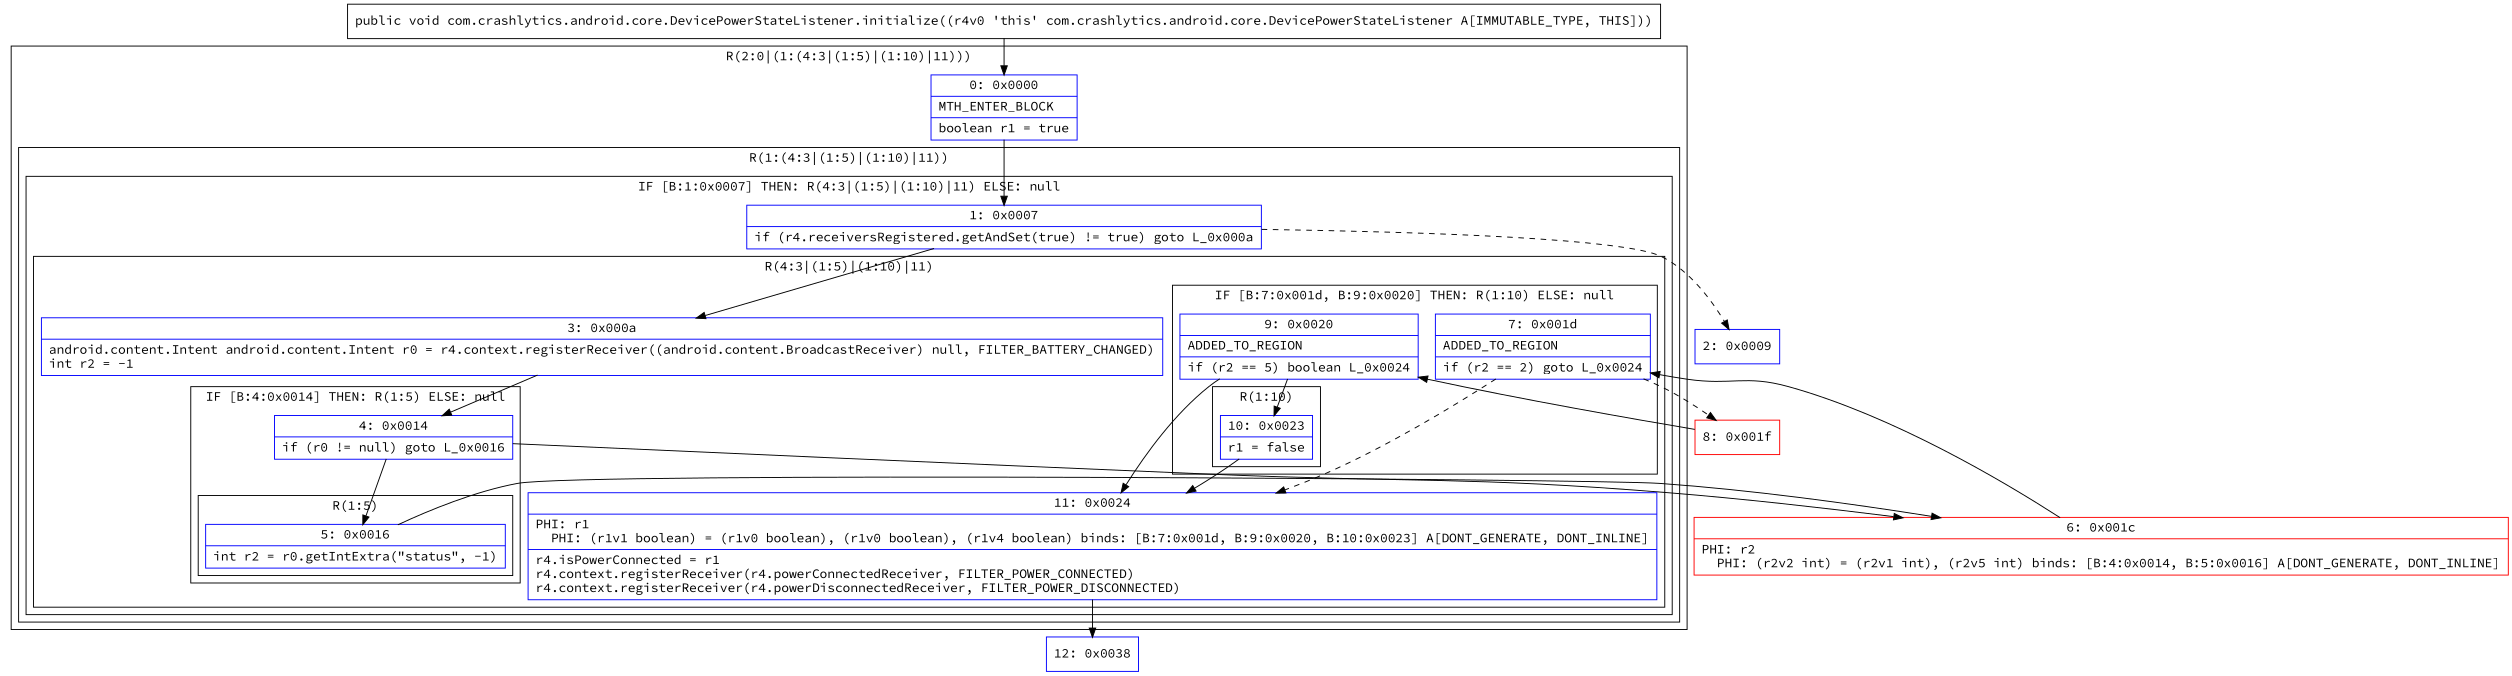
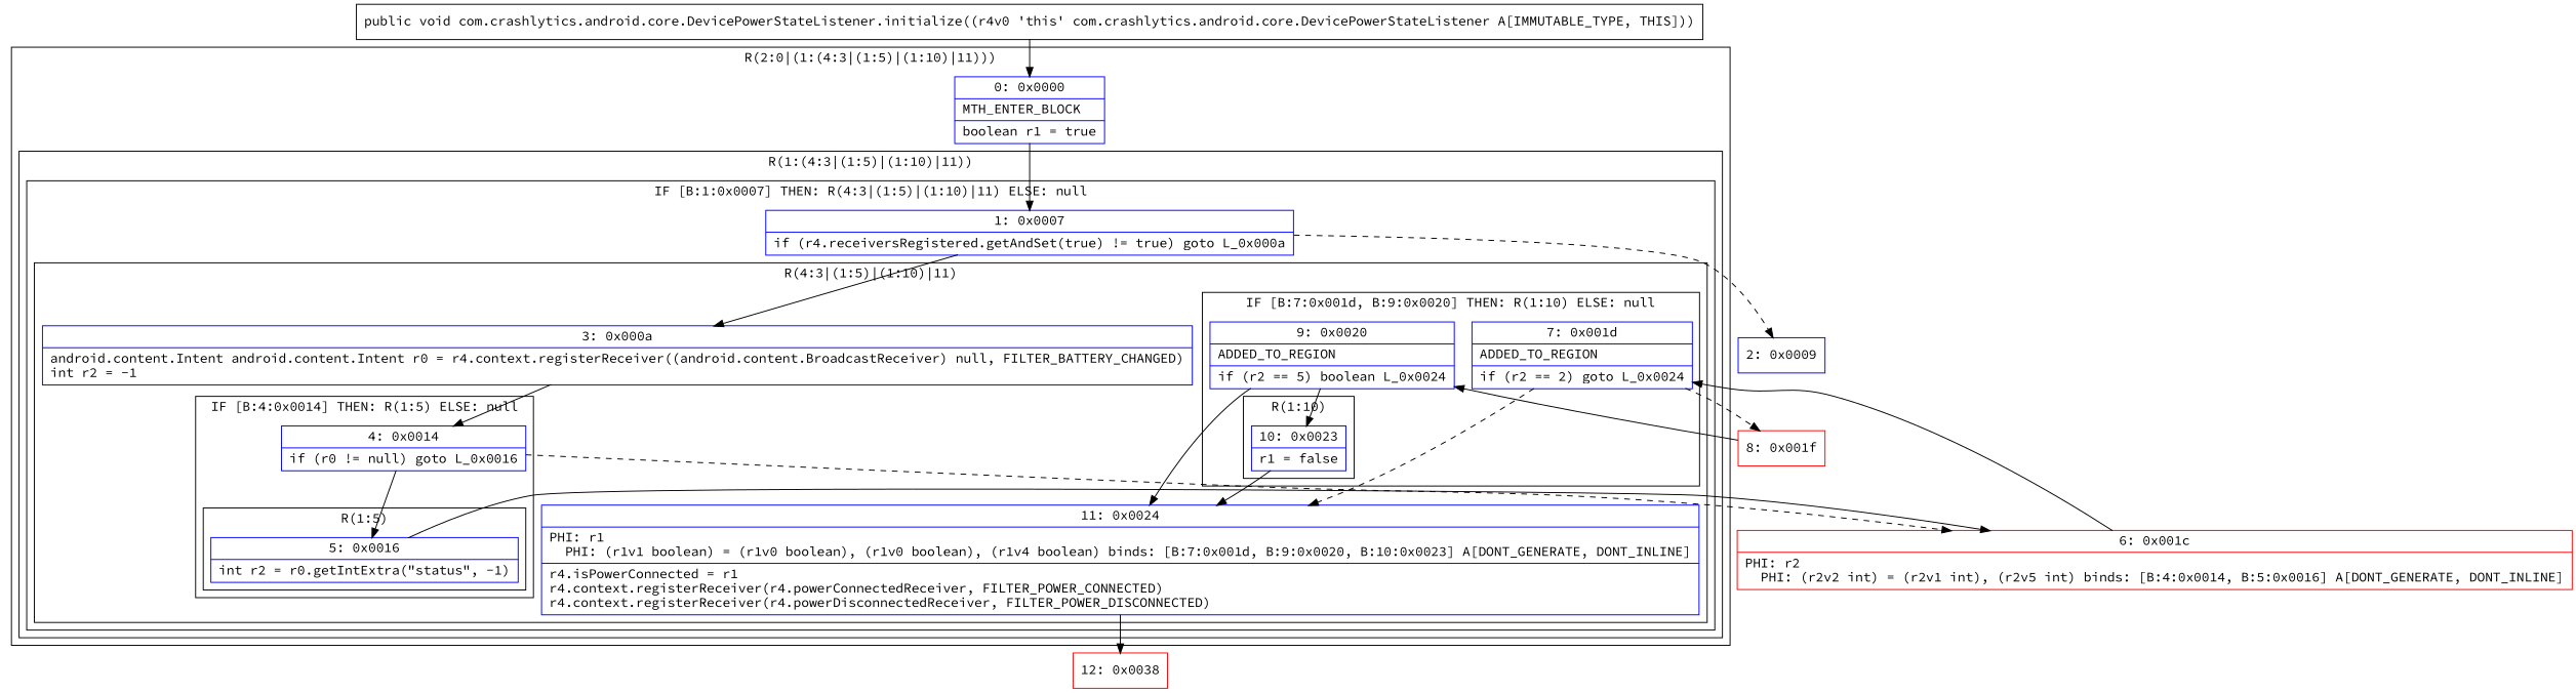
  digraph {
    fontname="Source Code Pro"
    node [color=blue fontname="Source Code Pro" shape=record]
    edge [fontname="Source Code Pro"]
    n1 [label="{5\:\ 0x0016|int r2 = r0.getIntExtra(\"status\", \-1)\l}"]
    n2 [label="{4\:\ 0x0014|if (r0 != null) goto L_0x0016\l}"]
    n3 [label="{10\:\ 0x0023|r1 = false\l}"]
    n4 [label="{7\:\ 0x001d|ADDED_TO_REGION\l|if (r2 == 2) goto L_0x0024\l}"]
    n5 [label="{9\:\ 0x0020|ADDED_TO_REGION\l|if (r2 == 5) boolean L_0x0024\l}"]
    n6 [label="{3\:\ 0x000a|android.content.Intent android.content.Intent r0 = r4.context.registerReceiver((android.content.BroadcastReceiver) null, FILTER_BATTERY_CHANGED)\lint r2 = \-1\l}"]
    n7 [label="{11\:\ 0x0024|PHI: r1 \l  PHI: (r1v1 boolean) = (r1v0 boolean), (r1v0 boolean), (r1v4 boolean) binds: [B:7:0x001d, B:9:0x0020, B:10:0x0023] A[DONT_GENERATE, DONT_INLINE]\l|r4.isPowerConnected = r1\lr4.context.registerReceiver(r4.powerConnectedReceiver, FILTER_POWER_CONNECTED)\lr4.context.registerReceiver(r4.powerDisconnectedReceiver, FILTER_POWER_DISCONNECTED)\l}"]
    n8 [label="{1\:\ 0x0007|if (r4.receiversRegistered.getAndSet(true) != true) goto L_0x000a\l}"]
    n9 [label="{0\:\ 0x0000|MTH_ENTER_BLOCK\l|boolean r1 = true\l}"]
    n10 [color=red label="{6\:\ 0x001c|PHI: r2 \l  PHI: (r2v2 int) = (r2v1 int), (r2v5 int) binds: [B:4:0x0014, B:5:0x0016] A[DONT_GENERATE, DONT_INLINE]\l}"]
    n11 [color=red label="{8\:\ 0x001f}"]
-   n12 [label="{12\:\ 0x0038}"]
+   n12 [color=red label="{12\:\ 0x0038}"]
    n13 [label="{2\:\ 0x0009}"]
    n14 [label="{public void com.crashlytics.android.core.DevicePowerStateListener.initialize((r4v0 'this' com.crashlytics.android.core.DevicePowerStateListener A[IMMUTABLE_TYPE, THIS])) }" color=""]
    subgraph cluster_1 {
      label="R(2:0|(1:(4:3|(1:5)|(1:10)|11)))"
      n9
      subgraph cluster_2 {
        label="R(1:(4:3|(1:5)|(1:10)|11))"
        subgraph cluster_3 {
          label="IF [B:1:0x0007] THEN: R(4:3|(1:5)|(1:10)|11) ELSE: null"
          n8
          subgraph cluster_4 {
            label="R(4:3|(1:5)|(1:10)|11)"
            n6
            n7
            subgraph cluster_5 {
              label="IF [B:4:0x0014] THEN: R(1:5) ELSE: null"
              n2
              subgraph cluster_6 {
                label="R(1:5)"
                n1
              }
            }
            subgraph cluster_7 {
              label="IF [B:7:0x001d, B:9:0x0020] THEN: R(1:10) ELSE: null"
              n4
              n5
              subgraph cluster_8 {
                label="R(1:10)"
                n3
              }
            }
          }
        }
      }
    }
    n1 -> n10
    n2 -> n1
-   n2 -> n10 [style=solid]
+   n2 -> n10 [style=dashed]
    n3 -> n7
    n4 -> n7 [style=dashed]
    n4 -> n11 [style=dashed]
    n5 -> n3 [style=solid]
    n5 -> n7
    n6 -> n2
    n7 -> n12
    n8 -> n6
    n8 -> n13 [style=dashed]
    n9 -> n8
    n10 -> n4
    n11 -> n5
    n14 -> n9
  }
